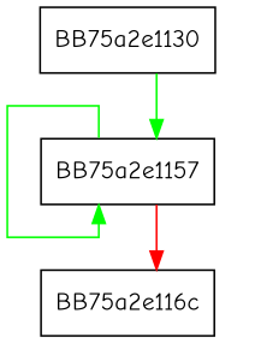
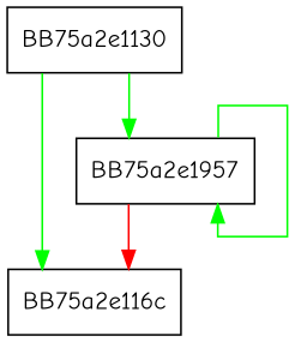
  digraph {
    fontname="Comic Neue"
    splines=ortho
    node [fontname="Comic Neue" shape=box]
    edge [color=green fontname="Comic Neue"]
    BB75a2e1130
    BB75a2e116c
-   BB75a2e1157
+   BB75a2e1157 [label=BB75a2e1957]
+   BB75a2e1130 -> BB75a2e116c
    BB75a2e1130 -> BB75a2e1157
    BB75a2e1157 -> BB75a2e116c [color=red]
    BB75a2e1157 -> BB75a2e1157
  }
